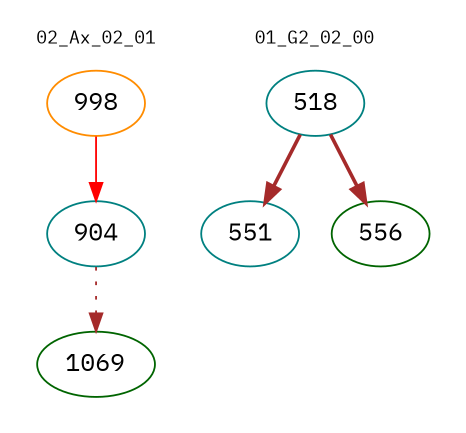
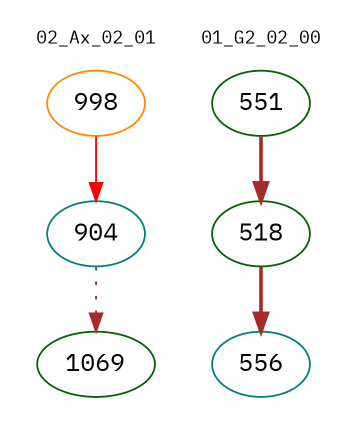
  digraph {
    fontname="IBM Plex Mono"
    node [color=teal fontname="IBM Plex Mono"]
    edge [color=brown fontname="IBM Plex Mono" style=bold]
    n1 [color=darkorange label=998]
    n2 [label=904]
    n3 [color=darkgreen label=1069]
-   n4 [label=551]
-   n5 [label=518]
-   n6 [color=darkgreen label=556]
+   n4 [color=darkgreen label=551]
+   n5 [color=darkgreen label=518]
+   n6 [label=556]
    subgraph cluster_1 {
      color=white
      fontsize=10
      label="02_Ax_02_01"
      n1
      n2
      n3
    }
    subgraph cluster_2 {
      color=white
      fontsize=10
      label="01_G2_02_00"
      n4
      n5
      n6
    }
    n1 -> n2 [color=red style=solid]
    n2 -> n3 [style=dotted]
-   n5 -> n4
+   n4 -> n5
    n5 -> n6
  }
